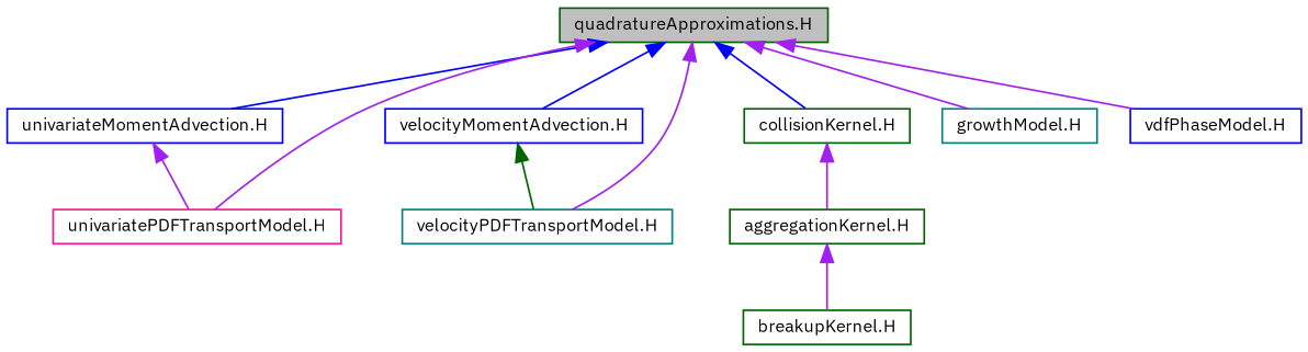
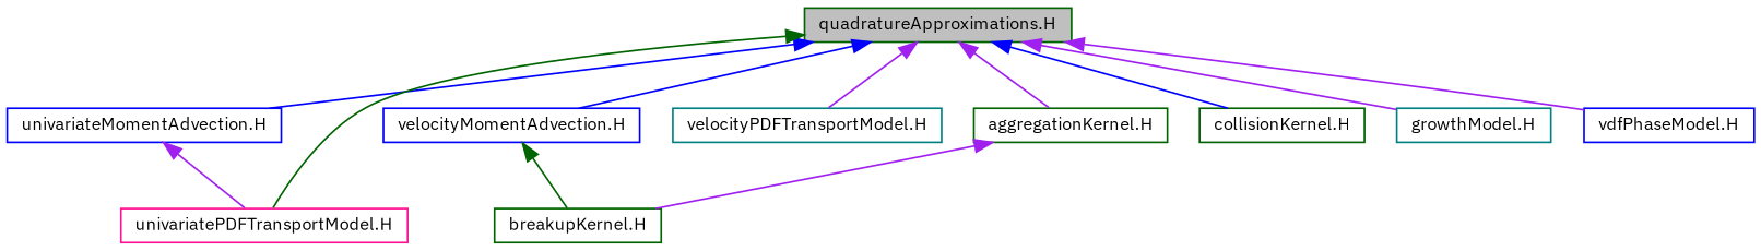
  digraph {
    fontname="IBM Plex Sans"
    node [color=darkgreen fontname="IBM Plex Sans" fontsize=10 shape=record]
    edge [color=purple dir=back fontname="IBM Plex Sans" fontsize=10 labelfontname=Helvetica labelfontsize=10 style=solid]
    n1 [fillcolor=grey75 fontcolor=black height=0.2 label="quadratureApproximations.H" style=filled width=0.4]
    n2 [color=blue height=0.2 label="univariateMomentAdvection.H" width=0.4]
    n3 [color=deeppink height=0.2 label="univariatePDFTransportModel.H" width=0.4]
    n4 [color=blue height=0.2 label="velocityMomentAdvection.H" width=0.4]
    n5 [color=teal height=0.2 label="velocityPDFTransportModel.H" width=0.4]
    n6 [height=0.2 label="aggregationKernel.H" width=0.4]
    n7 [height=0.2 label="collisionKernel.H" width=0.4]
    n8 [color=teal height=0.2 label="growthModel.H" width=0.4]
    n9 [color=blue height=0.2 label="vdfPhaseModel.H" width=0.4]
    n10 [height=0.2 label="breakupKernel.H" width=0.4]
    n1 -> n2 [color=blue]
-   n1 -> n3
+   n1 -> n3 [color=darkgreen]
    n1 -> n4 [color=blue]
    n1 -> n5
-   n7 -> n6
+   n1 -> n6
    n1 -> n7 [color=blue]
    n1 -> n8
    n1 -> n9
    n2 -> n3
-   n4 -> n5 [color=darkgreen]
+   n4 -> n10 [color=darkgreen]
    n6 -> n10
  }
